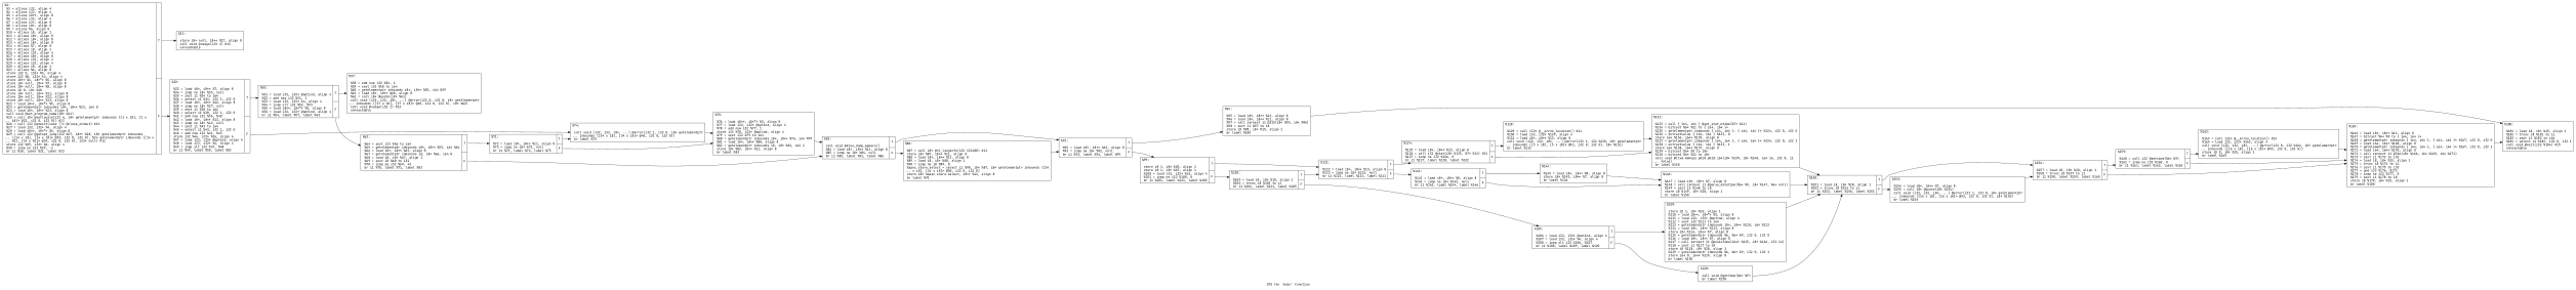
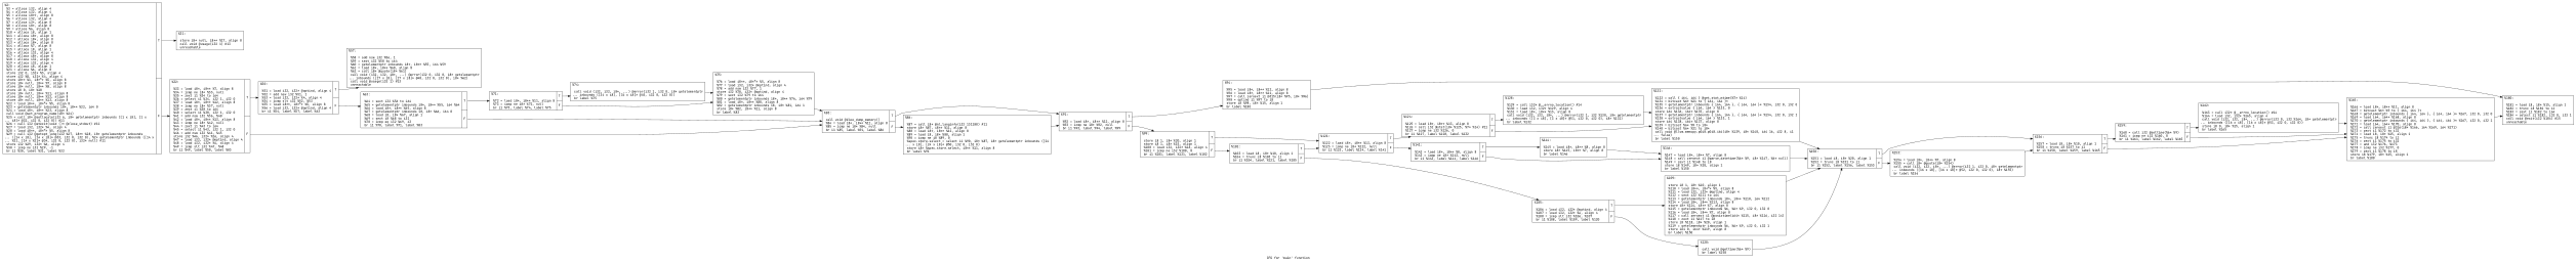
  digraph {
    fontname="JetBrains Mono"
    label="CFG for 'main' function"
    rankdir=LR
    node [fontname="JetBrains Mono" shape=record]
    edge [fontname="JetBrains Mono" tailport=s0]
    n1 [label="{%2:\l  %3 = alloca i32, align 4\l  %4 = alloca i32, align 4\l  %5 = alloca i8**, align 8\l  %6 = alloca i32, align 4\l  %7 = alloca i3*, align 8\l  %8 = alloca i8*, align 8\l  %9 = alloca %6, align 8\l  %10 = alloca i8, align 1\l  %11 = alloca i8*, align 8\l  %12 = alloca i8*, align 8\l  %13 = alloca i8*, align 8\l  %14 = alloca %7, align 8\l  %15 = alloca i8, align 1\l  %16 = alloca i32, align 4\l  %17 = alloca i8*, align 8\l  %18 = alloca i32, align 4\l  %19 = alloca i32, align 4\l  %20 = alloca i8, align 1\l  %21 = alloca %6, align 8\l  store i32 0, i32* %3, align 4\l  store i32 %0, i32* %4, align 4\l  store i8** %1, i8*** %5, align 8\l  store i8* null, i8** %7, align 8\l  store i8* null, i8** %8, align 8\l  store i8 0, i8* %10\l  store i8* null, i8** %11, align 8\l  store i8* null, i8** %12, align 8\l  store i8* null, i8** %13, align 8\l  %22 = load i8**, i8*** %5, align 8\l  %23 = getelementptr inbounds i8*, i8** %22, i64 0\l  %24 = load i8*, i8** %23, align 8\l  call void @set_program_name(i8* %24)\l  %25 = call i8* @setlocale(i32 6, i8* getelementptr inbounds ([1 x i8], [1 x\l... i8]* @32, i32 0, i32 0)) #11\l  %26 = call i32 @atexit(void ()* @close_stdout) #11\l  %27 = load i32, i32* %4, align 4\l  %28 = load i8**, i8*** %5, align 8\l  %29 = call i32 @getopt_long(i32 %27, i8** %28, i8* getelementptr inbounds\l... ([14 x i8], [14 x i8]* @33, i32 0, i32 0), %2* getelementptr inbounds ([14 x\l... %2], [14 x %2]* @34, i32 0, i32 0), i32* null) #11\l  store i32 %29, i32* %6, align 4\l  %30 = icmp ne i32 %29, -1\l  br i1 %30, label %31, label %32\l|{<s0>T|<s1>F}}"]
    n2 [label="{%31:\l\l  store i8* null, i8** %17, align 8\l  call void @usage(i32 1) #13\l  unreachable\l}"]
    n3 [label="{%32:\l\l  %33 = load i8*, i8** %7, align 8\l  %34 = icmp ne i8* %33, null\l  %35 = zext i1 %34 to i64\l  %36 = select i1 %34, i32 1, i32 0\l  %37 = load i8*, i8** %12, align 8\l  %38 = icmp ne i8* %37, null\l  %39 = zext i1 %38 to i64\l  %40 = select i1 %38, i32 1, i32 0\l  %41 = add nsw i32 %36, %40\l  %42 = load i8*, i8** %13, align 8\l  %43 = icmp ne i8* %42, null\l  %44 = zext i1 %43 to i64\l  %45 = select i1 %43, i32 1, i32 0\l  %46 = add nsw i32 %41, %45\l  store i32 %46, i32* %16, align 4\l  %47 = load i32, i32* @optind, align 4\l  %48 = load i32, i32* %4, align 4\l  %49 = icmp slt i32 %47, %48\l  br i1 %49, label %50, label %83\l|{<s0>T|<s1>F}}"]
    n4 [label="{%50:\l\l  %51 = load i32, i32* @optind, align 4\l  %52 = add nsw i32 %51, 1\l  %53 = load i32, i32* %4, align 4\l  %54 = icmp slt i32 %52, %53\l  %55 = load i8**, i8*** %5, align 8\l  %56 = load i32, i32* @optind, align 4\l  br i1 %54, label %57, label %63\l|{<s0>T|<s1>F}}"]
    n5 [label="{%83:\l\l  call void @klee_dump_memory()\l  %84 = load i8*, i8** %11, align 8\l  %85 = icmp ne i8* %84, null\l  br i1 %85, label %91, label %86\l|{<s0>T|<s1>F}}"]
    n6 [label="{%57:\l\l  %58 = add nsw i32 %56, 1\l  %59 = sext i32 %58 to i64\l  %60 = getelementptr inbounds i8*, i8** %55, i64 %59\l  %61 = load i8*, i8** %60, align 8\l  %62 = call i8* @quote(i8* %61)\l  call void (i32, i32, i8*, ...) @error(i32 0, i32 0, i8* getelementptr\l... inbounds ([17 x i8], [17 x i8]* @48, i32 0, i32 0), i8* %62)\l  call void @usage(i32 1) #13\l  unreachable\l}"]
    n7 [label="{%63:\l\l  %64 = sext i32 %56 to i64\l  %65 = getelementptr inbounds i8*, i8** %55, i64 %64\l  %66 = load i8*, i8** %65, align 8\l  %67 = getelementptr inbounds i8, i8* %66, i64 0\l  %68 = load i8, i8* %67, align 1\l  %69 = sext i8 %68 to i32\l  %70 = icmp eq i32 %69, 43\l  br i1 %70, label %71, label %83\l|{<s0>T|<s1>F}}"]
    n8 [label="{%91:\l\l  %92 = load i8*, i8** %12, align 8\l  %93 = icmp ne i8* %92, null\l  br i1 %93, label %94, label %99\l|{<s0>T|<s1>F}}"]
    n9 [label="{%86:\l\l  %87 = call i8* @nl_langinfo(i32 131180) #11\l  store i8* %87, i8** %11, align 8\l  %88 = load i8*, i8** %11, align 8\l  %89 = load i8, i8* %88, align 1\l  %90 = icmp ne i8 %89, 0\l  %spec.store.select = select i1 %90, i8* %87, i8* getelementptr inbounds ([24\l... x i8], [24 x i8]* @50, i32 0, i32 0)\l  store i8* %spec.store.select, i8** %11, align 8\l  br label %91\l}"]
    n10 [label="{%71:\l\l  %72 = load i8*, i8** %11, align 8\l  %73 = icmp ne i8* %72, null\l  br i1 %73, label %74, label %75\l|{<s0>T|<s1>F}}"]
-   n11 [label="{%94:\l\l  %95 = load i8*, i8** %12, align 8\l  %96 = load i8*, i8** %11, align 8\l  %97 = call zeroext i1 @315(i8* %95, i8* %96)\l  %98 = zext i1 %97 to i8\l  store i8 %98, i8* %15, align 1\l  br label %180\l}"]
+   n11 [label="{%94:\l\l  %95 = load i8*, i8** %12, align 8\l  %96 = load i8*, i8** %11, align 8\l  %97 = call zeroext i1 @315(i8* %95, i8* %96)\l  %98 = optind i1 %97 to i8\l  store i8 %98, i8* %15, align 1\l  br label %180\l}"]
    n12 [label="{%99:\l\l  store i8 1, i8* %20, align 1\l  store i8 1, i8* %15, align 1\l  %100 = load i32, i32* %16, align 4\l  %101 = icmp ne i32 %100, 0\l  br i1 %101, label %121, label %102\l|{<s0>T|<s1>F}}"]
    n13 [label="{%74:\l\l  call void (i32, i32, i8*, ...) @error(i32 1, i32 0, i8* getelementptr\l... inbounds ([34 x i8], [34 x i8]* @45, i32 0, i32 0))\l  br label %75\l}"]
    n14 [label="{%75:\l\l  %76 = load i8**, i8*** %5, align 8\l  %77 = load i32, i32* @optind, align 4\l  %78 = add nsw i32 %77, 1\l  store i32 %78, i32* @optind, align 4\l  %79 = sext i32 %79 to i64\l  %80 = getelementptr inbounds i8*, i8** %76, i64 %79\l  %81 = load i8*, i8** %80, align 8\l  %82 = getelementptr inbounds i8, i8* %81, i64 1\l  store i8* %82, i8** %11, align 8\l  br label %83\l}"]
    n15 [label="{%180:\l\l  %181 = load i8, i8* %15, align 1\l  %182 = trunc i8 %181 to i1\l  %183 = zext i1 %182 to i64\l  %184 = select i1 %182, i32 0, i32 1\l  call void @exit(i32 %184) #15\l  unreachable\l}"]
    n16 [label="{%121:\l\l  %122 = load i8*, i8** %13, align 8\l  %123 = icmp ne i8* %122, null\l  br i1 %123, label %124, label %141\l|{<s0>T|<s1>F}}"]
    n17 [label="{%102:\l\l  %103 = load i8, i8* %10, align 1\l  %104 = trunc i8 %103 to i1\l  br i1 %104, label %121, label %105\l|{<s0>T|<s1>F}}"]
    n18 [label="{%124:\l\l  %125 = load i8*, i8** %13, align 8\l  %126 = call i32 @stat(i8* %125, %7* %14) #11\l  %127 = icmp ne i32 %126, 0\l  br i1 %127, label %128, label %132\l|{<s0>T|<s1>F}}"]
    n19 [label="{%141:\l\l  %142 = load i8*, i8** %8, align 8\l  %143 = icmp ne i8* %142, null\l  br i1 %143, label %144, label %146\l|{<s0>T|<s1>F}}"]
    n20 [label="{%105:\l\l  %106 = load i32, i32* @optind, align 4\l  %107 = load i32, i32* %4, align 4\l  %108 = icmp slt i32 %106, %107\l  br i1 %108, label %109, label %120\l|{<s0>T|<s1>F}}"]
    n21 [label="{%128:\l\l  %129 = call i32* @__errno_location() #14\l  %130 = load i32, i32* %129, align 4\l  %131 = load i8*, i8** %13, align 8\l  call void (i32, i32, i8*, ...) @error(i32 1, i32 %130, i8* getelementptr\l... inbounds ([3 x i8], [3 x i8]* @51, i32 0, i32 0), i8* %131)\l  br label %132\l}"]
    n22 [label="{%132:\l\l  %133 = call \{ i64, i64 \} @get_stat_mtime(%7* %14)\l  %134 = bitcast %6* %21 to \{ i64, i64 \}*\l  %135 = getelementptr inbounds \{ i64, i64 \}, \{ i64, i64 \}* %134, i32 0, i32 0\l  %136 = extractvalue \{ i64, i64 \} %133, 0\l  store i64 %136, i64* %135, align 8\l  %137 = getelementptr inbounds \{ i64, i64 \}, \{ i64, i64 \}* %134, i32 0, i32 1\l  %138 = extractvalue \{ i64, i64 \} %133, 1\l  store i64 %138, i64* %137, align 8\l  %139 = bitcast %6* %9 to i8*\l  %140 = bitcast %6* %21 to i8*\l  call void @llvm.memcpy.p0i8.p0i8.i64(i8* %139, i8* %140, i64 16, i32 8, i1\l... false)\l  br label %150\l}"]
    n23 [label="{%144:\l\l  %145 = load i8*, i8** %8, align 8\l  store i8* %145, i8** %7, align 8\l  br label %146\l}"]
    n24 [label="{%146:\l\l  %147 = load i8*, i8** %7, align 8\l  %148 = call zeroext i1 @parse_datetime(%6* %9, i8* %147, %6* null)\l  %149 = zext i1 %148 to i8\l  store i8 %149, i8* %20, align 1\l  br label %150\l}"]
    n25 [label="{%109:\l\l  store i8 1, i8* %10, align 1\l  %110 = load i8**, i8*** %5, align 8\l  %111 = load i32, i32* @optind, align 4\l  %112 = sext i32 %111 to i64\l  %113 = getelementptr inbounds i8*, i8** %110, i64 %112\l  %114 = load i8*, i8** %113, align 8\l  store i8* %114, i8** %7, align 8\l  %115 = getelementptr inbounds %6, %6* %9, i32 0, i32 0\l  %116 = load i8*, i8** %7, align 8\l  %117 = call zeroext i1 @posixtime(i64* %115, i8* %116, i32 14)\l  %118 = zext i1 %117 to i8\l  store i8 %118, i8* %20, align 1\l  %119 = getelementptr inbounds %6, %6* %9, i32 0, i32 1\l  store i64 0, i64* %119, align 8\l  br label %150\l}"]
    n26 [label="{%120:\l\l  call void @gettime(%6* %9)\l  br label %150\l}"]
    n27 [label="{%150:\l\l  %151 = load i8, i8* %20, align 1\l  %152 = trunc i8 %151 to i1\l  br i1 %152, label %156, label %153\l|{<s0>T|<s1>F}}"]
    n28 [label="{%156:\l\l  %157 = load i8, i8* %10, align 1\l  %158 = trunc i8 %157 to i1\l  br i1 %158, label %159, label %165\l|{<s0>T|<s1>F}}"]
    n29 [label="{%153:\l\l  %154 = load i8*, i8** %7, align 8\l  %155 = call i8* @quote(i8* %154)\l  call void (i32, i32, i8*, ...) @error(i32 1, i32 0, i8* getelementptr\l... inbounds ([16 x i8], [16 x i8]* @52, i32 0, i32 0), i8* %155)\l  br label %156\l}"]
    n30 [label="{%159:\l\l  %160 = call i32 @settime(%6* %9)\l  %161 = icmp ne i32 %160, 0\l  br i1 %161, label %162, label %165\l|{<s0>T|<s1>F}}"]
    n31 [label="{%165:\l\l  %166 = load i8*, i8** %11, align 8\l  %167 = bitcast %6* %9 to \{ i64, i64 \}*\l  %168 = getelementptr inbounds \{ i64, i64 \}, \{ i64, i64 \}* %167, i32 0, i32 0\l  %169 = load i64, i64* %168, align 8\l  %170 = getelementptr inbounds \{ i64, i64 \}, \{ i64, i64 \}* %167, i32 0, i32 1\l  %171 = load i64, i64* %170, align 8\l  %172 = call zeroext i1 @316(i8* %166, i64 %169, i64 %171)\l  %173 = zext i1 %172 to i32\l  %174 = load i8, i8* %15, align 1\l  %175 = trunc i8 %174 to i1\l  %176 = zext i1 %175 to i32\l  %177 = and i32 %176, %173\l  %178 = icmp ne i32 %177, 0\l  %179 = zext i1 %178 to i8\l  store i8 %179, i8* %15, align 1\l  br label %180\l}"]
    n32 [label="{%162:\l\l  %163 = call i32* @__errno_location() #14\l  %164 = load i32, i32* %163, align 4\l  call void (i32, i32, i8*, ...) @error(i32 0, i32 %164, i8* getelementptr\l... inbounds ([16 x i8], [16 x i8]* @53, i32 0, i32 0))\l  store i8 0, i8* %15, align 1\l  br label %165\l}"]
    n1 -> n2
    n1 -> n3 [tailport=s1]
    n3 -> n4
-   n3 -> n13 [tailport=s1]
+   n3 -> n5 [tailport=s1]
    n4 -> n6
    n4 -> n7 [tailport=s1]
    n5 -> n8
    n5 -> n9 [tailport=s1]
    n7 -> n5 [tailport=s1]
    n7 -> n10
    n8 -> n11
    n8 -> n12 [tailport=s1]
    n9 -> n8
    n10 -> n13
    n10 -> n14 [tailport=s1]
    n11 -> n15
    n12 -> n16
    n12 -> n17 [tailport=s1]
    n13 -> n14
    n14 -> n5
    n16 -> n18
    n16 -> n19 [tailport=s1]
    n17 -> n16
    n17 -> n20 [tailport=s1]
    n18 -> n21
    n18 -> n22 [tailport=s1]
    n19 -> n23
    n19 -> n24 [tailport=s1]
    n20 -> n25
    n20 -> n26 [tailport=s1]
    n21 -> n22
    n22 -> n27
    n23 -> n24
    n24 -> n27
    n25 -> n27
    n26 -> n27
    n27 -> n28
    n27 -> n29 [tailport=s1]
    n28 -> n30
    n28 -> n31 [tailport=s1]
    n29 -> n28
    n30 -> n31 [tailport=s1]
    n30 -> n32
    n31 -> n15
    n32 -> n31
  }
